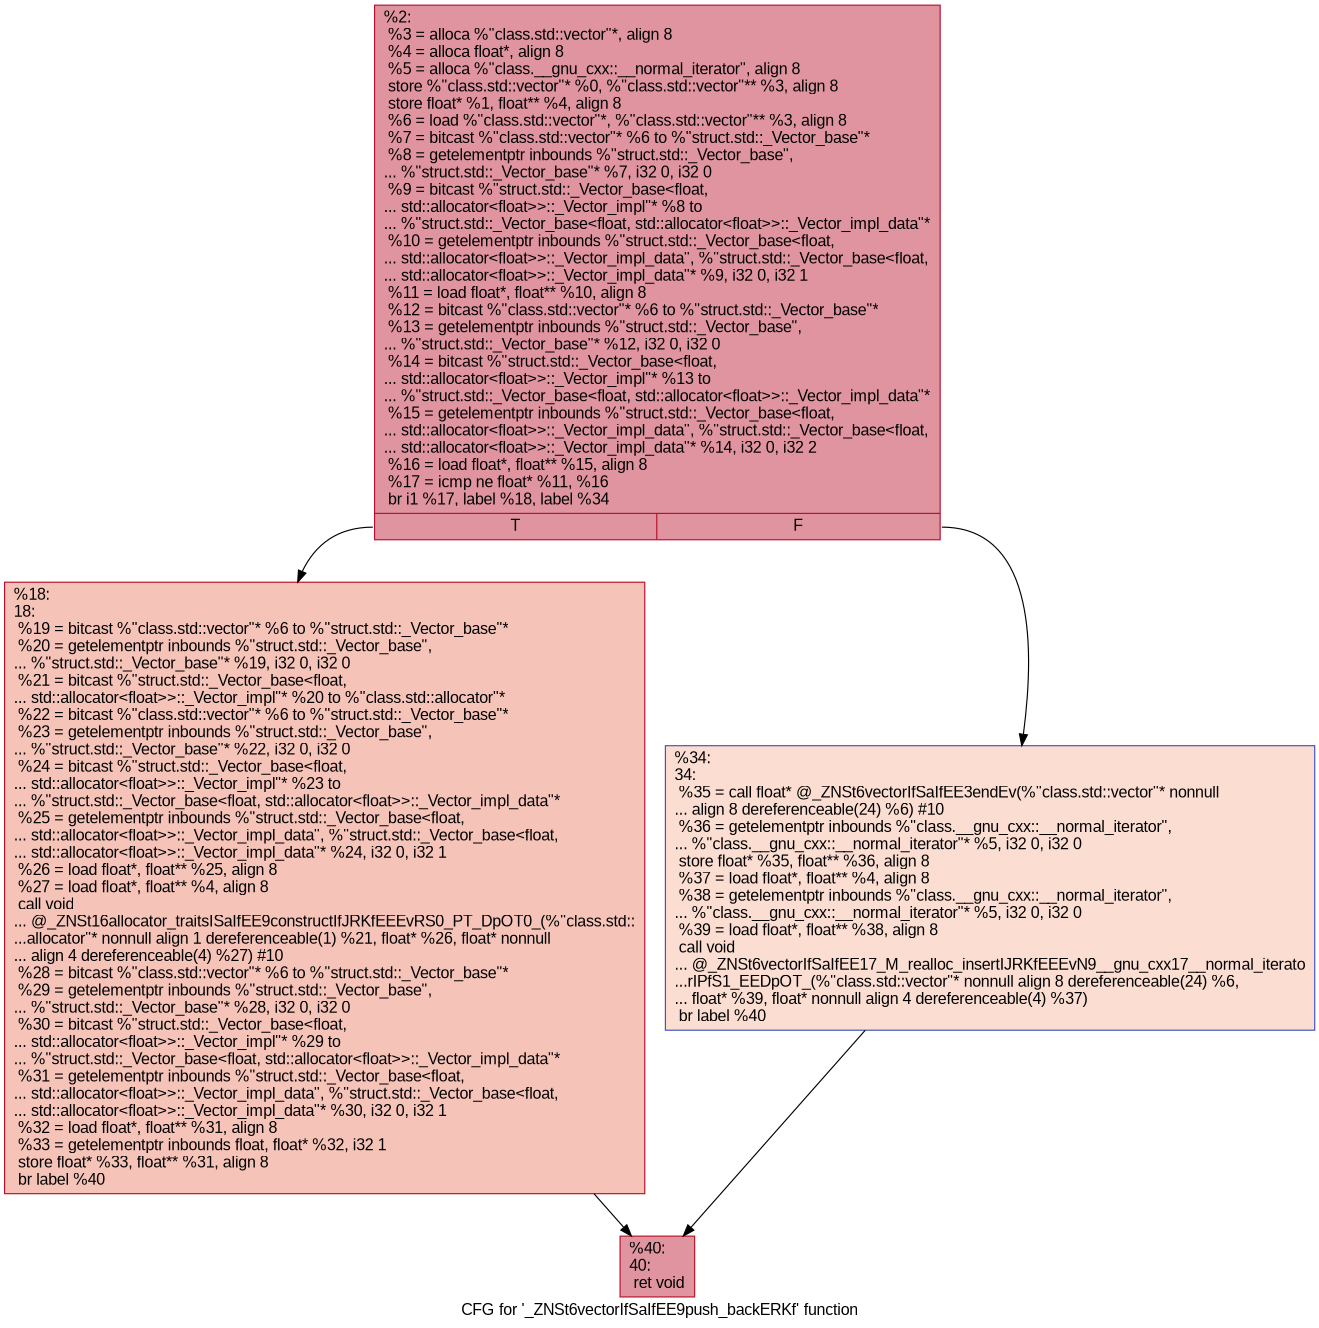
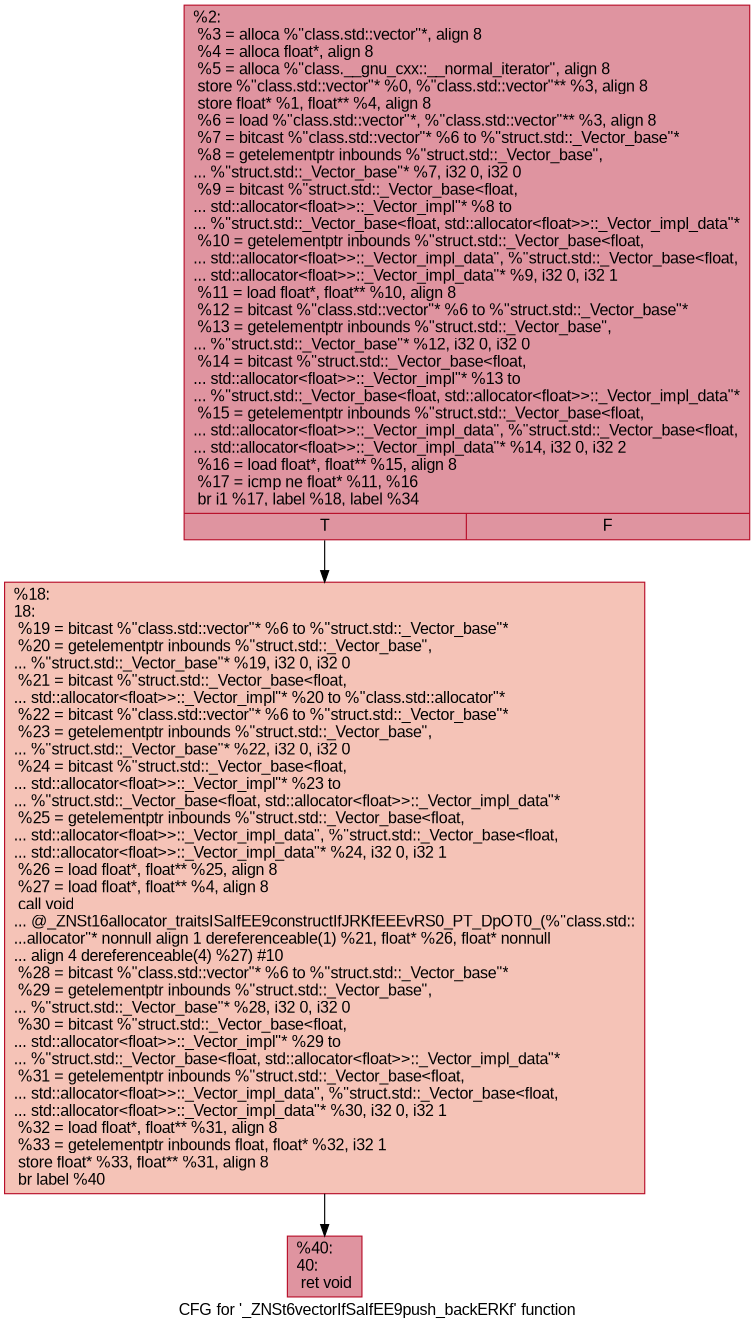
  digraph {
    label="CFG for '_ZNSt6vectorIfSaIfEE9push_backERKf' function"
    fontname="Liberation Sans"
    node [color="#b70d28ff" fillcolor="#b70d2870" shape=record style=filled fontname="Liberation Sans"]
    edge [fontname="Liberation Sans"]
    n1 [label="{%2:\l  %3 = alloca %\"class.std::vector\"*, align 8\l  %4 = alloca float*, align 8\l  %5 = alloca %\"class.__gnu_cxx::__normal_iterator\", align 8\l  store %\"class.std::vector\"* %0, %\"class.std::vector\"** %3, align 8\l  store float* %1, float** %4, align 8\l  %6 = load %\"class.std::vector\"*, %\"class.std::vector\"** %3, align 8\l  %7 = bitcast %\"class.std::vector\"* %6 to %\"struct.std::_Vector_base\"*\l  %8 = getelementptr inbounds %\"struct.std::_Vector_base\",\l... %\"struct.std::_Vector_base\"* %7, i32 0, i32 0\l  %9 = bitcast %\"struct.std::_Vector_base\<float,\l... std::allocator\<float\>\>::_Vector_impl\"* %8 to\l... %\"struct.std::_Vector_base\<float, std::allocator\<float\>\>::_Vector_impl_data\"*\l  %10 = getelementptr inbounds %\"struct.std::_Vector_base\<float,\l... std::allocator\<float\>\>::_Vector_impl_data\", %\"struct.std::_Vector_base\<float,\l... std::allocator\<float\>\>::_Vector_impl_data\"* %9, i32 0, i32 1\l  %11 = load float*, float** %10, align 8\l  %12 = bitcast %\"class.std::vector\"* %6 to %\"struct.std::_Vector_base\"*\l  %13 = getelementptr inbounds %\"struct.std::_Vector_base\",\l... %\"struct.std::_Vector_base\"* %12, i32 0, i32 0\l  %14 = bitcast %\"struct.std::_Vector_base\<float,\l... std::allocator\<float\>\>::_Vector_impl\"* %13 to\l... %\"struct.std::_Vector_base\<float, std::allocator\<float\>\>::_Vector_impl_data\"*\l  %15 = getelementptr inbounds %\"struct.std::_Vector_base\<float,\l... std::allocator\<float\>\>::_Vector_impl_data\", %\"struct.std::_Vector_base\<float,\l... std::allocator\<float\>\>::_Vector_impl_data\"* %14, i32 0, i32 2\l  %16 = load float*, float** %15, align 8\l  %17 = icmp ne float* %11, %16\l  br i1 %17, label %18, label %34\l|{<s0>T|<s1>F}}"]
    n2 [fillcolor="#e8765c70" label="{%18:\l18:                                               \l  %19 = bitcast %\"class.std::vector\"* %6 to %\"struct.std::_Vector_base\"*\l  %20 = getelementptr inbounds %\"struct.std::_Vector_base\",\l... %\"struct.std::_Vector_base\"* %19, i32 0, i32 0\l  %21 = bitcast %\"struct.std::_Vector_base\<float,\l... std::allocator\<float\>\>::_Vector_impl\"* %20 to %\"class.std::allocator\"*\l  %22 = bitcast %\"class.std::vector\"* %6 to %\"struct.std::_Vector_base\"*\l  %23 = getelementptr inbounds %\"struct.std::_Vector_base\",\l... %\"struct.std::_Vector_base\"* %22, i32 0, i32 0\l  %24 = bitcast %\"struct.std::_Vector_base\<float,\l... std::allocator\<float\>\>::_Vector_impl\"* %23 to\l... %\"struct.std::_Vector_base\<float, std::allocator\<float\>\>::_Vector_impl_data\"*\l  %25 = getelementptr inbounds %\"struct.std::_Vector_base\<float,\l... std::allocator\<float\>\>::_Vector_impl_data\", %\"struct.std::_Vector_base\<float,\l... std::allocator\<float\>\>::_Vector_impl_data\"* %24, i32 0, i32 1\l  %26 = load float*, float** %25, align 8\l  %27 = load float*, float** %4, align 8\l  call void\l... @_ZNSt16allocator_traitsISaIfEE9constructIfJRKfEEEvRS0_PT_DpOT0_(%\"class.std::\l...allocator\"* nonnull align 1 dereferenceable(1) %21, float* %26, float* nonnull\l... align 4 dereferenceable(4) %27) #10\l  %28 = bitcast %\"class.std::vector\"* %6 to %\"struct.std::_Vector_base\"*\l  %29 = getelementptr inbounds %\"struct.std::_Vector_base\",\l... %\"struct.std::_Vector_base\"* %28, i32 0, i32 0\l  %30 = bitcast %\"struct.std::_Vector_base\<float,\l... std::allocator\<float\>\>::_Vector_impl\"* %29 to\l... %\"struct.std::_Vector_base\<float, std::allocator\<float\>\>::_Vector_impl_data\"*\l  %31 = getelementptr inbounds %\"struct.std::_Vector_base\<float,\l... std::allocator\<float\>\>::_Vector_impl_data\", %\"struct.std::_Vector_base\<float,\l... std::allocator\<float\>\>::_Vector_impl_data\"* %30, i32 0, i32 1\l  %32 = load float*, float** %31, align 8\l  %33 = getelementptr inbounds float, float* %32, i32 1\l  store float* %33, float** %31, align 8\l  br label %40\l}"]
-   n3 [color="#3d50c3ff" fillcolor="#f7b39670" label="{%34:\l34:                                               \l  %35 = call float* @_ZNSt6vectorIfSaIfEE3endEv(%\"class.std::vector\"* nonnull\l... align 8 dereferenceable(24) %6) #10\l  %36 = getelementptr inbounds %\"class.__gnu_cxx::__normal_iterator\",\l... %\"class.__gnu_cxx::__normal_iterator\"* %5, i32 0, i32 0\l  store float* %35, float** %36, align 8\l  %37 = load float*, float** %4, align 8\l  %38 = getelementptr inbounds %\"class.__gnu_cxx::__normal_iterator\",\l... %\"class.__gnu_cxx::__normal_iterator\"* %5, i32 0, i32 0\l  %39 = load float*, float** %38, align 8\l  call void\l... @_ZNSt6vectorIfSaIfEE17_M_realloc_insertIJRKfEEEvN9__gnu_cxx17__normal_iterato\l...rIPfS1_EEDpOT_(%\"class.std::vector\"* nonnull align 8 dereferenceable(24) %6,\l... float* %39, float* nonnull align 4 dereferenceable(4) %37)\l  br label %40\l}"]
    n4 [label="{%40:\l40:                                               \l  ret void\l}"]
    n1 -> n2 [tailport=s0]
-   n1 -> n3 [tailport=s1]
    n2 -> n4
-   n3 -> n4
  }
